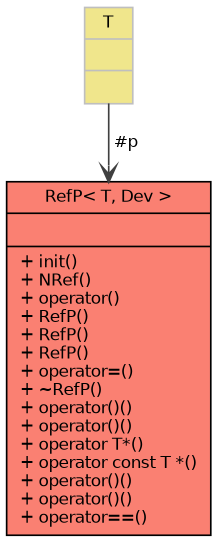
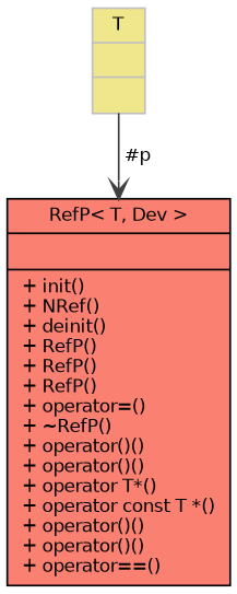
  digraph {
    node [fontname=Helvetica fontsize=10 shape=record style=filled]
-   n1 [color=black fillcolor=salmon fontcolor=black height=0.2 label="{RefP\< T, Dev \>\n||+ init()\l+ NRef()\l+ operator()\l+ RefP()\l+ RefP()\l+ RefP()\l+ operator=()\l+ ~RefP()\l+ operator()()\l+ operator()()\l+ operator T*()\l+ operator const T *()\l+ operator()()\l+ operator()()\l+ operator==()\l}" width=0.4]
+   n1 [color=black fillcolor=salmon fontcolor=black height=0.2 label="{RefP\< T, Dev \>\n||+ init()\l+ NRef()\l+ deinit()\l+ RefP()\l+ RefP()\l+ RefP()\l+ operator=()\l+ ~RefP()\l+ operator()()\l+ operator()()\l+ operator T*()\l+ operator const T *()\l+ operator()()\l+ operator()()\l+ operator==()\l}" width=0.4]
    n2 [color=grey75 height=0.2 label="{T\n||}" width=0.4 fillcolor=khaki]
    n2 -> n1 [arrowhead=vee color=grey25 fontname=Helvetica fontsize=10 label=" #p" labelfontname=Helvetica labelfontsize=10 style=solid]
  }
